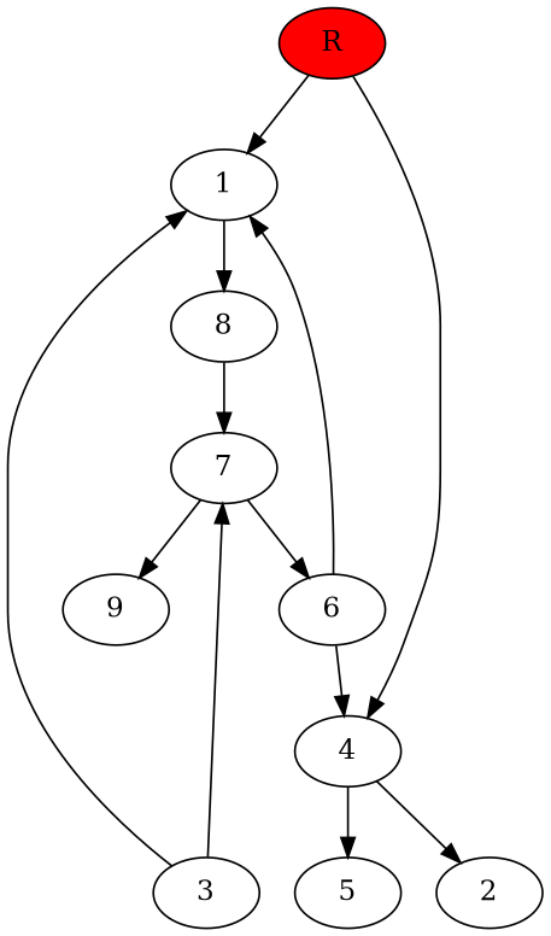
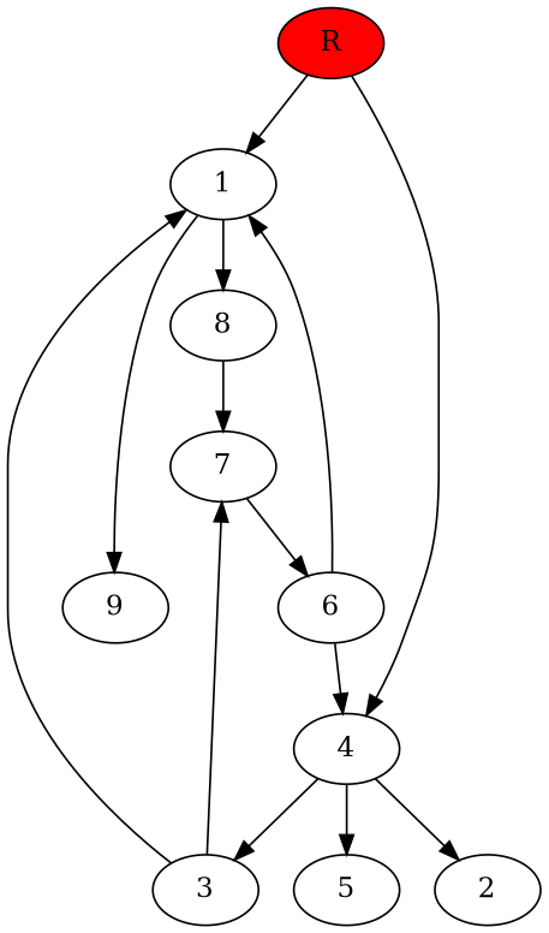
  digraph {
    1
    8
    7
    3
    6
    9
    4
    5
    2
    R [fillcolor="#ff0000" style=filled]
    1 -> 8
    8 -> 7
    7 -> 6
-   7 -> 9
+   1 -> 9
    3 -> 1
    3 -> 7
    6 -> 1
    6 -> 4
+   4 -> 3
    4 -> 5
    4 -> 2
    R -> 1
    R -> 4
  }
